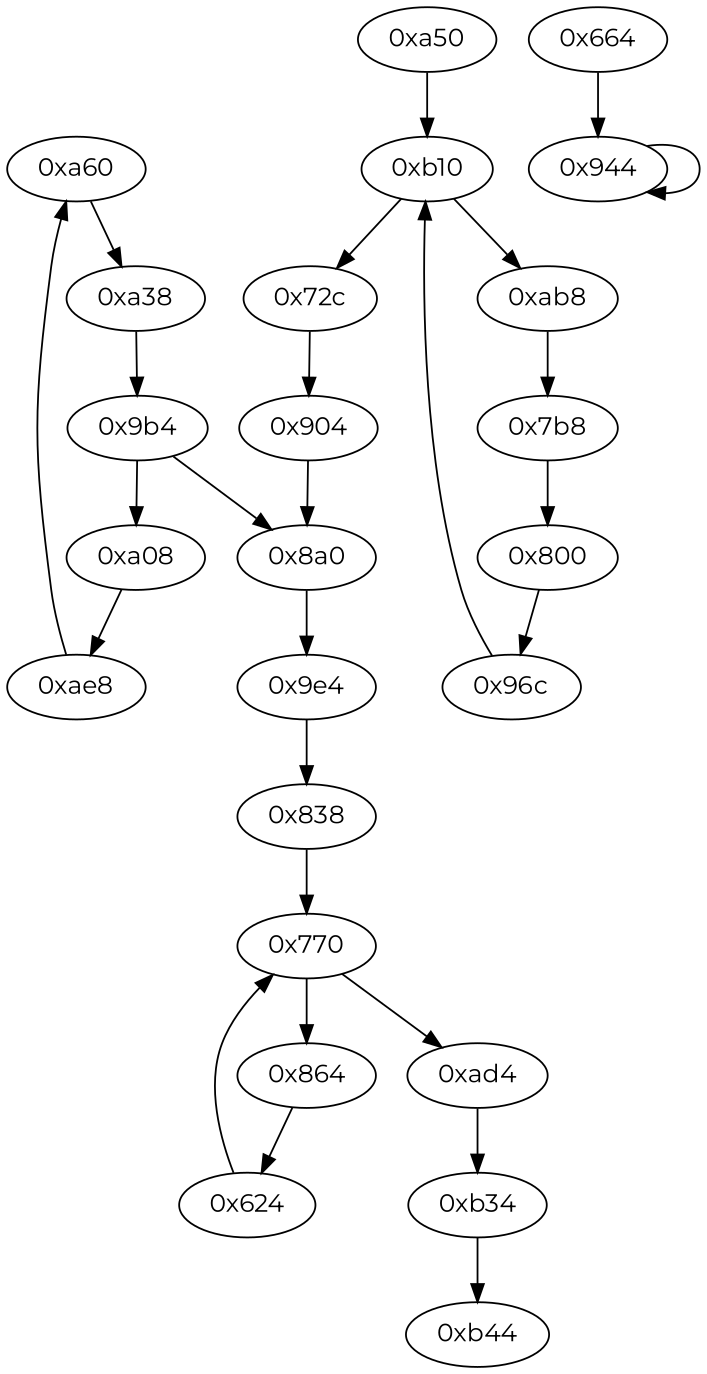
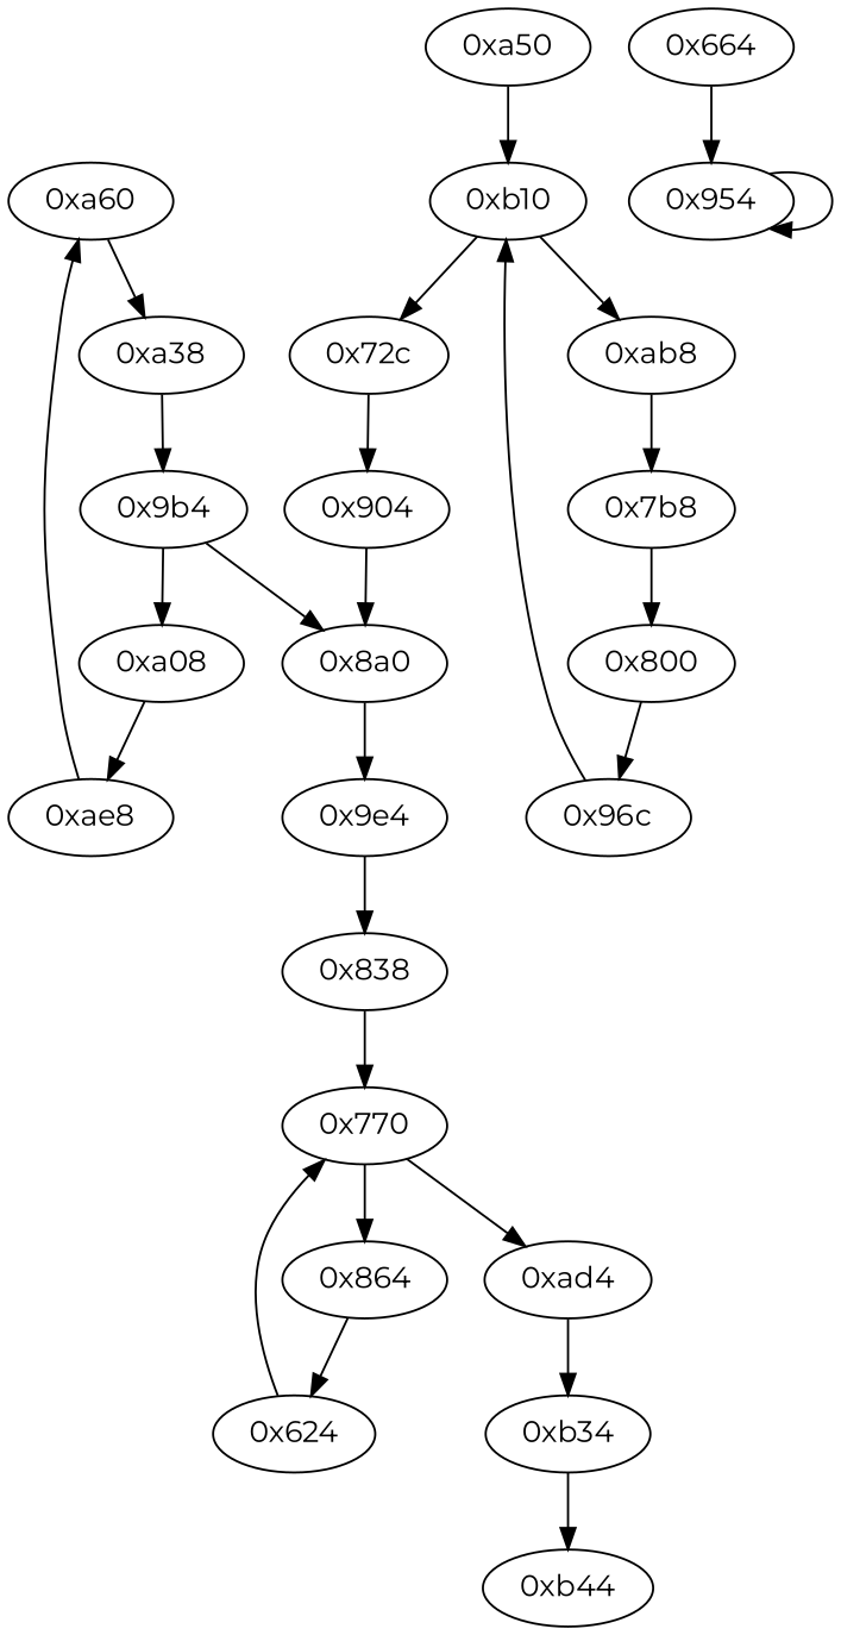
  digraph {
    "edge"="{}"
    file="/Users/mark/Documents//论文//第二篇论文//2018-08-24交论文后的备份/2019/CFG/basic-algorithms/insertionsort/1636_recovered.dot"
    fontname=Montserrat
    "graph"="{u'file': u'/Users/mark/Documents//\u8bba\u6587//\u7b2c\u4e8c\u7bc7\u8bba\u6587//2018-08-24\u4ea4\u8bba\u6587\u540e\u7684\u5907\u4efd/2019/CFG/basic-algorithms/insertionsort/1636_recovered.dot'}"
    "node"="{u'opcode': u''}"
    node [fontname=Montserrat opcode="[u'ldr', u'ldr', u'add', u'str', u'ldr', u'b']"]
    edge [fontname=Montserrat]
    "0xa60" [opcode="[u'str', u'mov', u'mov', u'mov', u'mov', u'ldr', u'ldr', u'str', u'ldr', u'ldr', u'ldr', u'ldr', u'ldr', u'cmp', u'mov', u'mov', u'mov', u'mov', u'mov', u'cmp', u'mov', u'b']"]
    "0xa38"
    "0x9b4" [opcode="[u'ldr', u'add']"]
    "0xa08" [opcode="[u'ldr', u'ldr', u'str', u'ldr', u'sub', u'str', u'ldr', u'b']"]
    "0x8a0" [opcode="[u'ldr', u'str', u'ldr', u'ldr', u'ldr']"]
    "0xab8" [opcode="[u'ldr', u'ldr', u'ldr', u'ldrb', u'str', u'ldr', u'b']"]
    "0x7b8"
    "0x800" [opcode="[u'ldr', u'add', u'str', u'ldr', u'b']"]
    "0x96c" [opcode="[u'ldr', u'b']"]
    "0xae8" [opcode="[u'ldr', u'mov', u'b']"]
    "0x9e4" [opcode="[u'ldr', u'bl', u'ldr', u'b']"]
    "0x838" [opcode="[u'mov', u'b']"]
    "0x864" [opcode="[u'ldr', u'ldr', u'ldr', u'bl', u'ldr', u'b']"]
    n14 [label="0x624" opcode="[u'ldr', u'add']"]
    "0x770" [opcode="[u'ldr', u'str', u'ldr', u'ldr', u'ldr', u'b']"]
    "0xad4" [opcode="[u'ldr', u'ldr', u'b']"]
-   "0x944" [opcode="[u'ldr', u'cmp', u'mov', u'b']"]
+   "0x944" [opcode="[u'ldr', u'cmp', u'mov', u'b']" label="0x954"]
    "0xb44" [opcode="[u'ldr', u'ldr', u'ldr', u'ldr', u'sub', u'ldr', u'sub', u'pop']"]
    "0xb34" [opcode="[u'mov']"]
    "0xb10" [opcode="[u'ldr', u'str', u'ldr', u'ldr', u'ldr', u'ldr', u'cmp', u'mov', u'b']"]
    "0x72c" [opcode="[u'ldr', u'b']"]
    "0x904" [opcode="[u'mov', u'b']"]
    "0xa50" [opcode="[u'mov']"]
    "0x664" [opcode="[u'push', u'add', u'sub', u'str', u'ldr', u'cmp', u'add', u'ldr', u'ldr', u'str', u'ldr', u'ldr', u'str', u'ldr', u'ldr', u'ldr', u'ldr', u'ldr', u'mov', u'ldr', u'str', u'ldr', u'add', u'str', u'ldr', u'add', u'str', u'str', u'str', u'str', u'str', u'b']"]
    "0xa60" -> "0xa38"
    "0xa38" -> "0x9b4"
    "0x9b4" -> "0xa08"
    "0x9b4" -> "0x8a0"
    "0xa08" -> "0xae8"
    "0x8a0" -> "0x9e4"
    "0xab8" -> "0x7b8"
    "0x7b8" -> "0x800"
    "0x800" -> "0x96c"
    "0x96c" -> "0xb10"
    "0xae8" -> "0xa60"
    "0x9e4" -> "0x838"
    "0x838" -> "0x770"
    "0x864" -> n14
    n14 -> "0x770"
    "0x770" -> "0x864"
    "0x770" -> "0xad4"
    "0xad4" -> "0xb34"
    "0x944" -> "0x944"
    "0xb34" -> "0xb44"
    "0xb10" -> "0xab8"
    "0xb10" -> "0x72c"
    "0x72c" -> "0x904"
    "0x904" -> "0x8a0"
    "0xa50" -> "0xb10"
    "0x664" -> "0x944"
  }
